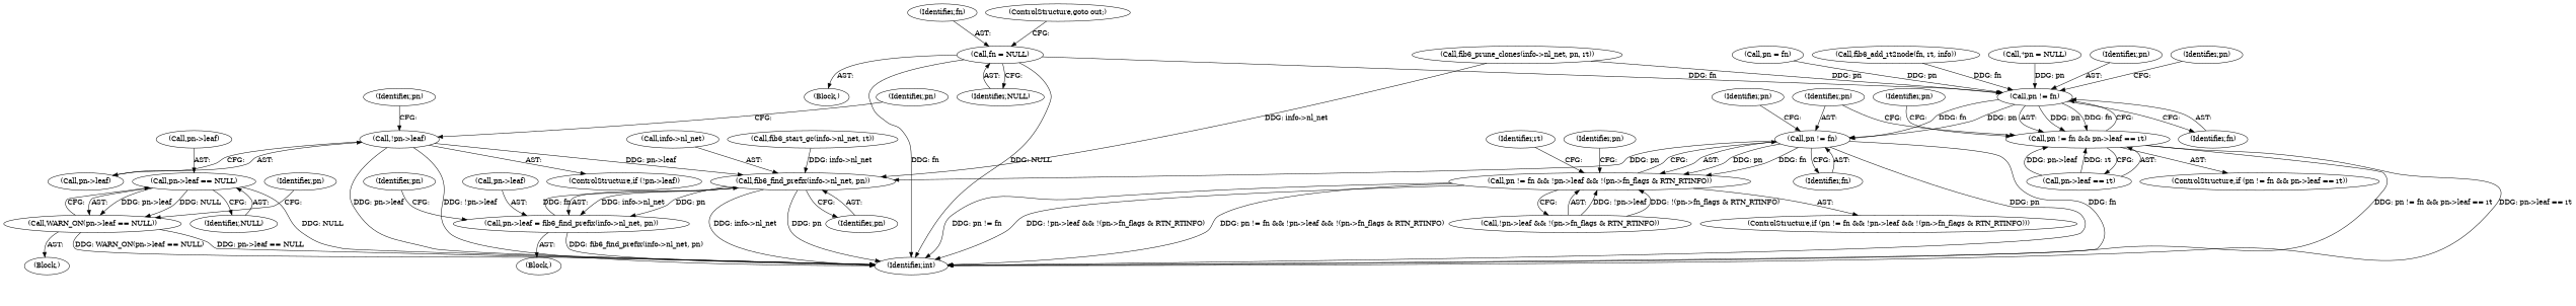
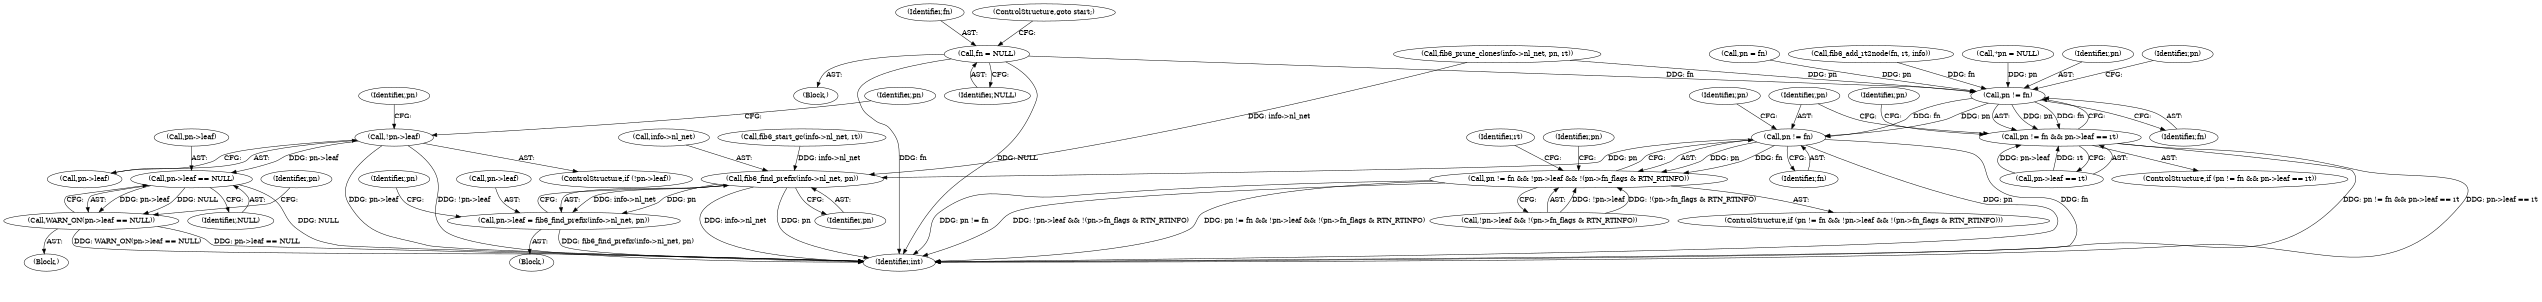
  digraph {
    fontname="DejaVu Serif"
    node [fontname="DejaVu Serif"]
    edge [fontname="DejaVu Serif"]
    n1 [label="(Call,fn = NULL)"]
    n2 [label="(Call,pn != fn)"]
    n3 [label="(Identifier,NULL)"]
    n4 [label="(Identifier,int)"]
    n5 [label="(Block,)"]
    n6 [label="(Call,pn != fn && pn->leaf == rt)"]
    n7 [label="(Call,pn != fn)"]
    n8 [label="(Identifier,fn)"]
    n9 [label="(ControlStructure,if (pn != fn && pn->leaf == rt))"]
    n10 [label="(Call,pn->leaf == rt)"]
    n11 [label="(Call,pn != fn && !pn->leaf && !(pn->fn_flags & RTN_RTINFO))"]
    n12 [label="(Call,fib6_find_prefix(info->nl_net, pn))"]
    n13 [label="(Identifier,fn)"]
    n14 [label="(Call,!pn->leaf && !(pn->fn_flags & RTN_RTINFO))"]
    n15 [label="(ControlStructure,if (pn != fn && !pn->leaf && !(pn->fn_flags & RTN_RTINFO)))"]
    n16 [label="(Call,pn->leaf = fib6_find_prefix(info->nl_net, pn))"]
    n17 [label="(Identifier,pn)"]
    n18 [label="(Block,)"]
    n19 [label="(Call,!pn->leaf)"]
    n20 [label="(Call,pn->leaf == NULL)"]
    n21 [label="(ControlStructure,if (!pn->leaf))"]
    n22 [label="(Call,pn->leaf)"]
    n23 [label="(Call,WARN_ON(pn->leaf == NULL))"]
    n24 [label="(Identifier,NULL)"]
    n25 [label="(Block,)"]
    n26 [label="(Identifier,pn)"]
    n27 [label="(Identifier,pn)"]
    n28 [label="(Identifier,fn)"]
    n29 [label="(Identifier,pn)"]
    n30 [label="(Identifier,pn)"]
    n31 [label="(Call,info->nl_net)"]
    n32 [label="(Call,fib6_start_gc(info->nl_net, rt))"]
    n33 [label="(Identifier,pn)"]
    n34 [label="(Call,pn->leaf)"]
    n35 [label="(Identifier,rt)"]
    n36 [label="(Call,pn->leaf)"]
    n37 [label="(Call,pn = fn)"]
    n38 [label="(Call,fib6_prune_clones(info->nl_net, pn, rt))"]
    n39 [label="(Identifier,pn)"]
-   n40 [label="(ControlStructure,goto out;)"]
+   n40 [label="(ControlStructure,goto start;)"]
    n41 [label="(Call,fib6_add_rt2node(fn, rt, info))"]
    n42 [label="(Identifier,pn)"]
    n43 [label="(Identifier,pn)"]
    n44 [label="(Call,*pn = NULL)"]
    n45 [label="(Identifier,pn)"]
    n46 [label="(Identifier,pn)"]
    n1 -> n2 [label="DDG: fn"]
    n1 -> n3 [label="CFG: "]
    n1 -> n4 [label="DDG: NULL"]
    n1 -> n4 [label="DDG: fn"]
    n1 -> n5 [label="AST: "]
    n2 -> n6 [label="AST: "]
    n2 -> n6 [label="DDG: pn"]
    n2 -> n6 [label="DDG: fn"]
    n2 -> n7 [label="DDG: pn"]
    n2 -> n7 [label="DDG: fn"]
    n2 -> n8 [label="CFG: "]
    n3 -> n1 [label="AST: "]
    n6 -> n2 [label="CFG: "]
    n6 -> n4 [label="DDG: pn != fn && pn->leaf == rt"]
    n6 -> n4 [label="DDG: pn->leaf == rt"]
    n6 -> n9 [label="AST: "]
    n6 -> n10 [label="CFG: "]
    n7 -> n4 [label="DDG: fn"]
    n7 -> n4 [label="DDG: pn"]
    n7 -> n11 [label="AST: "]
    n7 -> n11 [label="DDG: pn"]
    n7 -> n11 [label="DDG: fn"]
    n7 -> n12 [label="DDG: pn"]
    n7 -> n13 [label="CFG: "]
    n8 -> n2 [label="AST: "]
    n10 -> n6 [label="AST: "]
    n10 -> n6 [label="DDG: pn->leaf"]
    n10 -> n6 [label="DDG: rt"]
    n11 -> n4 [label="DDG: !pn->leaf && !(pn->fn_flags & RTN_RTINFO)"]
    n11 -> n4 [label="DDG: pn != fn && !pn->leaf && !(pn->fn_flags & RTN_RTINFO)"]
    n11 -> n4 [label="DDG: pn != fn"]
    n11 -> n7 [label="CFG: "]
    n11 -> n14 [label="CFG: "]
    n11 -> n15 [label="AST: "]
    n12 -> n4 [label="DDG: info->nl_net"]
    n12 -> n4 [label="DDG: pn"]
    n12 -> n16 [label="AST: "]
    n12 -> n16 [label="DDG: info->nl_net"]
    n12 -> n16 [label="DDG: pn"]
    n12 -> n17 [label="CFG: "]
    n13 -> n7 [label="AST: "]
    n14 -> n11 [label="AST: "]
    n14 -> n11 [label="DDG: !pn->leaf"]
    n14 -> n11 [label="DDG: !(pn->fn_flags & RTN_RTINFO)"]
    n16 -> n4 [label="DDG: fib6_find_prefix(info->nl_net, pn)"]
-   n16 -> n12 [label="DDG: fn"]
+   n16 -> n12 [label="CFG: "]
    n16 -> n18 [label="AST: "]
    n17 -> n12 [label="AST: "]
    n19 -> n4 [label="DDG: pn->leaf"]
    n19 -> n4 [label="DDG: !pn->leaf"]
-   n19 -> n12 [label="DDG: pn->leaf"]
+   n19 -> n20 [label="DDG: pn->leaf"]
    n19 -> n21 [label="AST: "]
    n19 -> n22 [label="CFG: "]
    n20 -> n4 [label="DDG: NULL"]
    n20 -> n23 [label="AST: "]
    n20 -> n23 [label="DDG: pn->leaf"]
    n20 -> n23 [label="DDG: NULL"]
    n20 -> n24 [label="CFG: "]
    n22 -> n19 [label="AST: "]
    n23 -> n4 [label="DDG: pn->leaf == NULL"]
    n23 -> n4 [label="DDG: WARN_ON(pn->leaf == NULL)"]
    n23 -> n20 [label="CFG: "]
    n23 -> n25 [label="AST: "]
    n24 -> n20 [label="AST: "]
    n26 -> n23 [label="CFG: "]
    n27 -> n16 [label="CFG: "]
    n28 -> n1 [label="AST: "]
    n29 -> n2 [label="AST: "]
    n30 -> n2 [label="CFG: "]
    n31 -> n12 [label="AST: "]
    n32 -> n12 [label="DDG: info->nl_net"]
    n33 -> n6 [label="CFG: "]
    n33 -> n7 [label="AST: "]
    n34 -> n20 [label="AST: "]
    n35 -> n11 [label="CFG: "]
    n36 -> n16 [label="AST: "]
    n37 -> n2 [label="DDG: pn"]
    n38 -> n2 [label="DDG: pn"]
    n38 -> n12 [label="DDG: info->nl_net"]
    n39 -> n11 [label="CFG: "]
    n40 -> n1 [label="CFG: "]
    n41 -> n2 [label="DDG: fn"]
    n42 -> n19 [label="CFG: "]
    n43 -> n19 [label="CFG: "]
    n44 -> n2 [label="DDG: pn"]
    n45 -> n7 [label="CFG: "]
    n46 -> n6 [label="CFG: "]
  }
